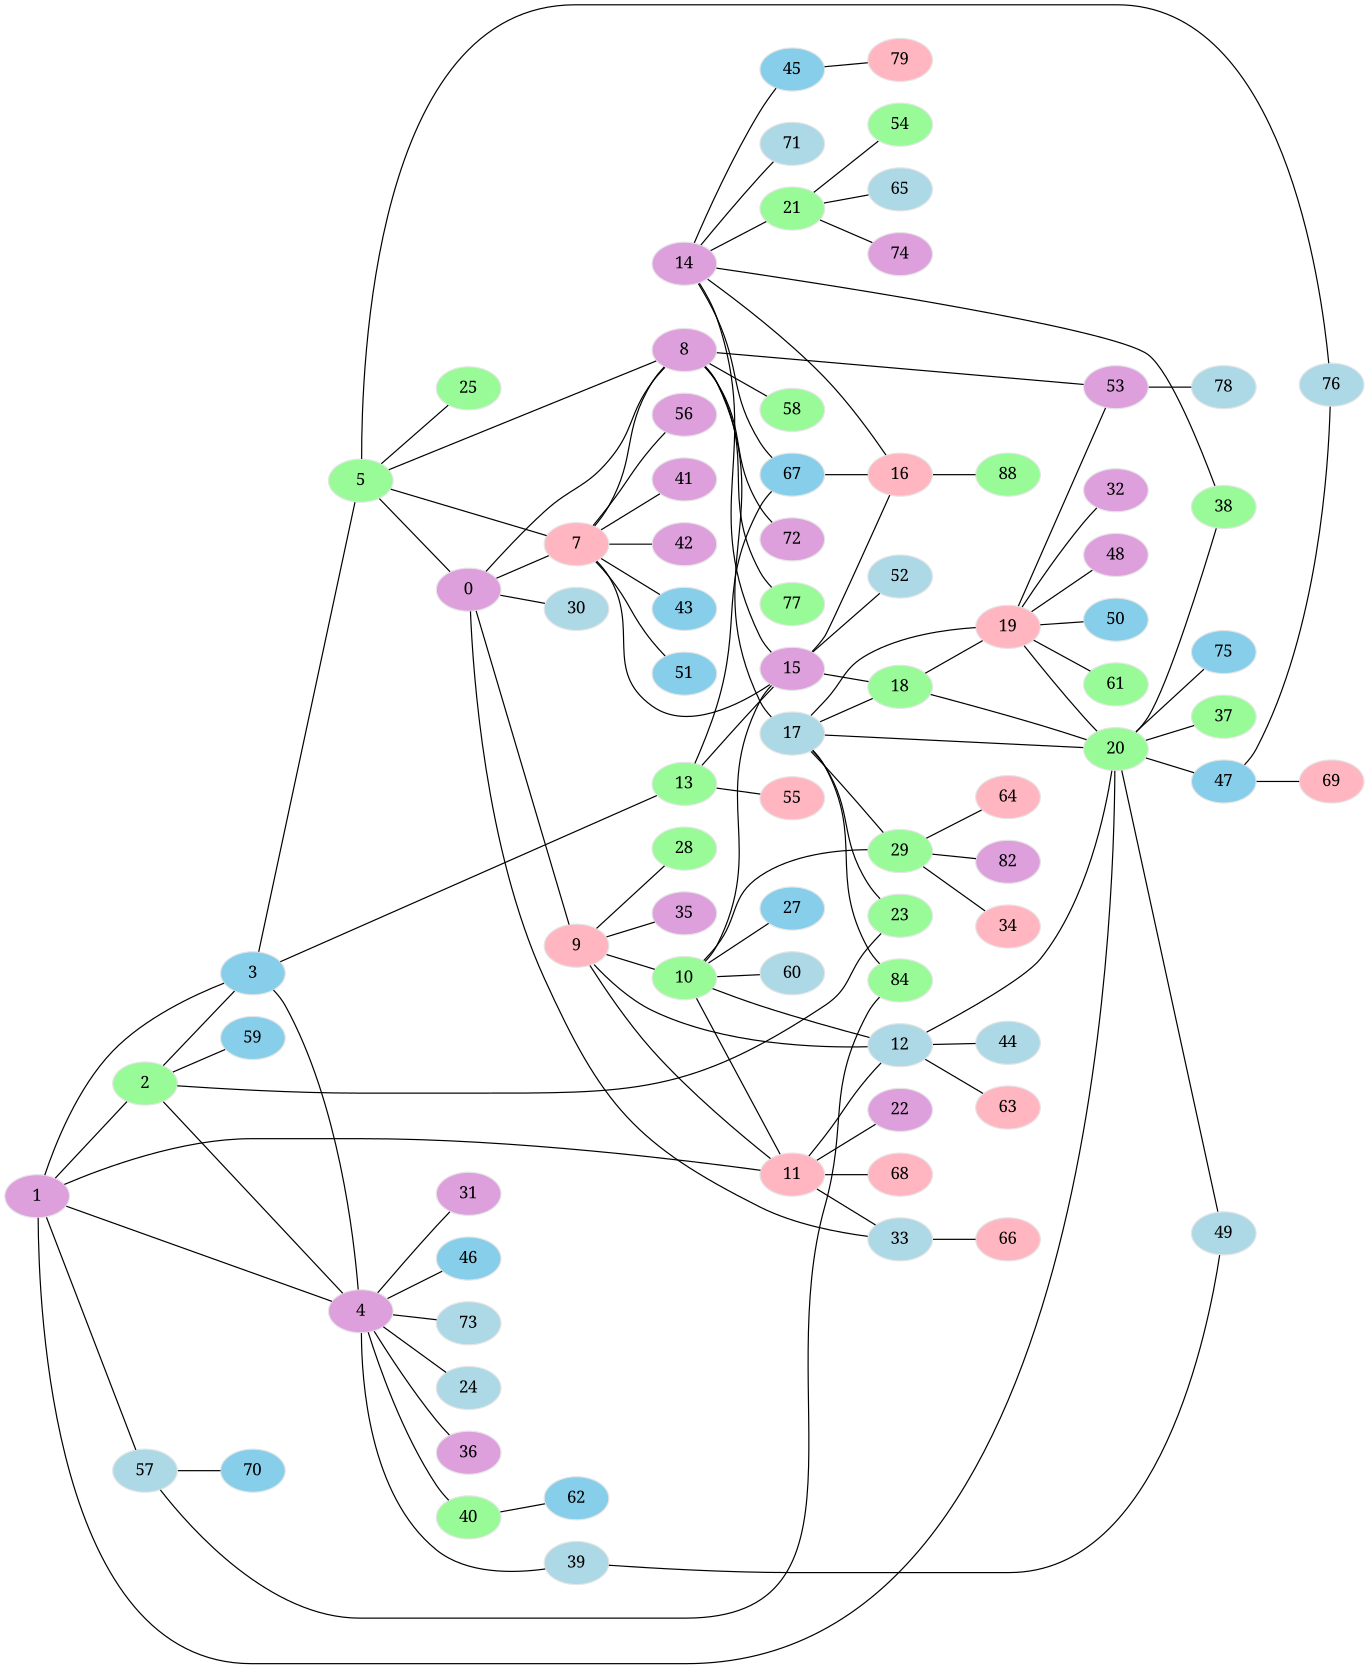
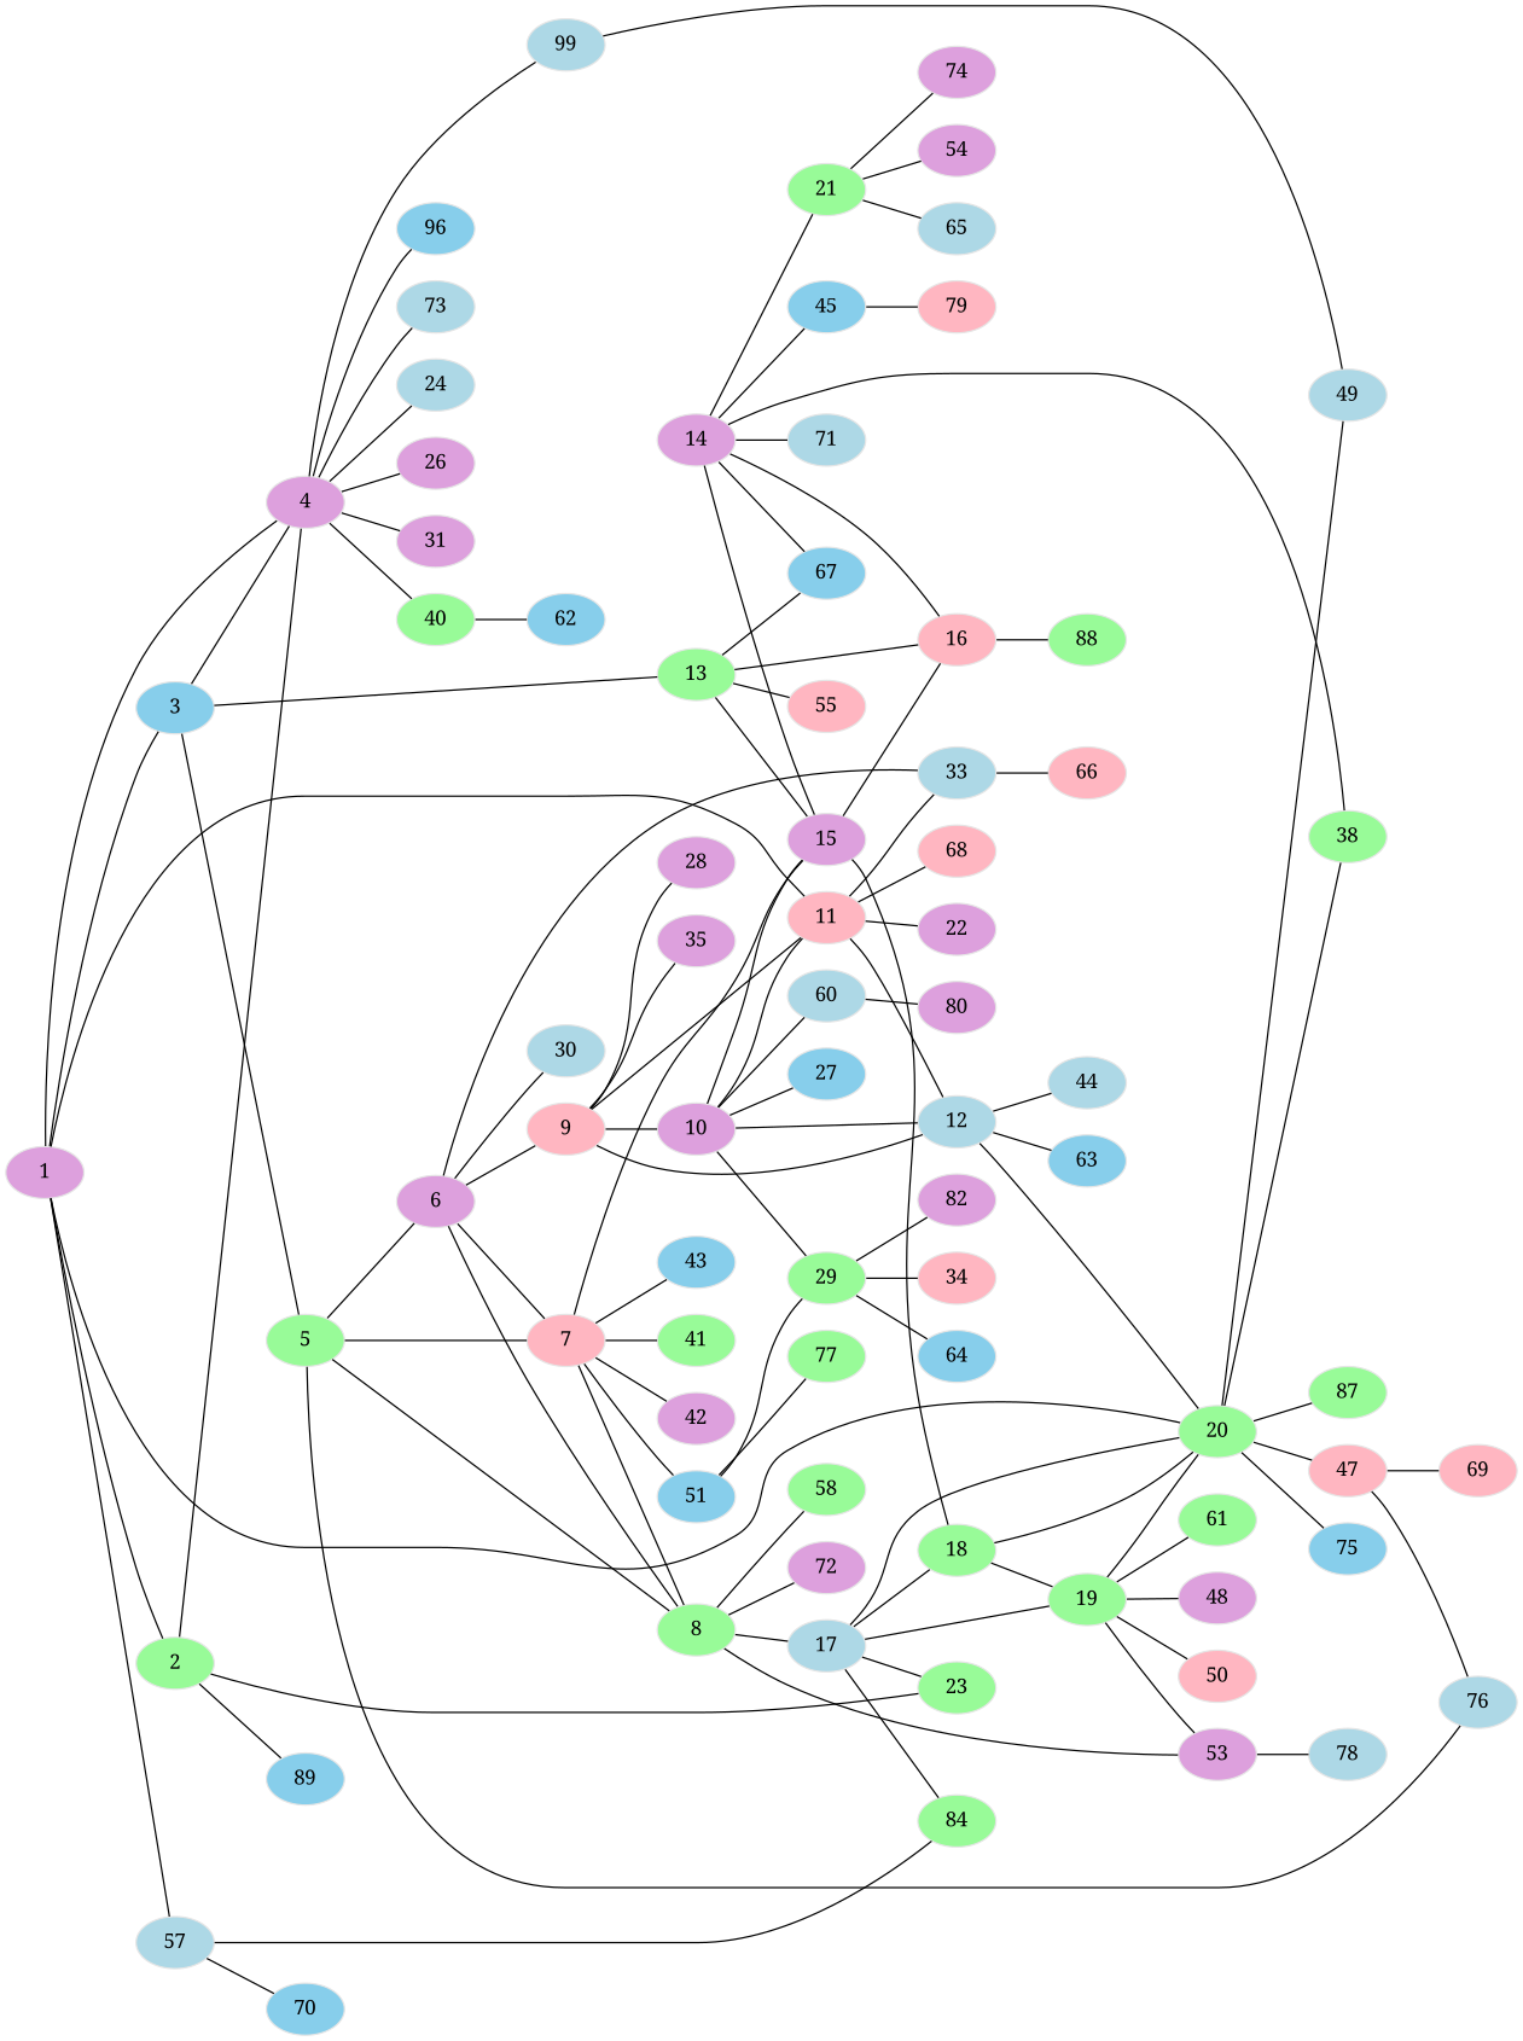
  graph {
    fontname="Noto Serif"
    rankdir=LR
    node [color=gray90 fillcolor=palegreen fontname="Noto Serif" style=filled]
    edge [fontname="Noto Serif"]
    2
    1 [fillcolor=plum]
    3 [fillcolor=skyblue]
    4 [fillcolor=plum]
    11 [fillcolor=lightpink]
    20
    57 [fillcolor=lightblue]
    23
-   59 [fillcolor=skyblue]
+   59 [fillcolor=skyblue label=89]
    5
    13
    24 [fillcolor=lightblue]
-   26 [fillcolor=plum label=36]
+   26 [fillcolor=plum]
    31 [fillcolor=plum]
-   39 [fillcolor=lightblue]
+   39 [fillcolor=lightblue label=99]
    40
-   46 [fillcolor=skyblue]
+   46 [fillcolor=skyblue label=96]
    73 [fillcolor=lightblue]
    33 [fillcolor=lightblue]
    12 [fillcolor=lightblue]
    22 [fillcolor=plum]
    68 [fillcolor=lightpink]
    38
-   37
-   47 [fillcolor=skyblue]
+   37 [label=87]
+   47 [fillcolor=lightpink]
    49 [fillcolor=lightblue]
    75 [fillcolor=skyblue]
    84
    70 [fillcolor=skyblue]
-   6 [fillcolor=plum label=0]
+   6 [fillcolor=plum]
    7 [fillcolor=lightpink]
-   8 [fillcolor=plum]
-   25
+   8
    76 [fillcolor=lightblue]
    15 [fillcolor=plum]
    16 [fillcolor=lightpink]
    55 [fillcolor=lightpink]
    67 [fillcolor=skyblue]
    62 [fillcolor=skyblue]
    9 [fillcolor=lightpink]
    30 [fillcolor=lightblue]
-   41 [fillcolor=plum]
+   41
    42 [fillcolor=plum]
    43 [fillcolor=skyblue]
    51 [fillcolor=skyblue]
-   56 [fillcolor=plum]
    17 [fillcolor=lightblue]
    53 [fillcolor=plum]
    58
    72 [fillcolor=plum]
    77
-   10
-   28
+   10 [fillcolor=plum]
+   28 [fillcolor=plum]
    35 [fillcolor=plum]
    66 [fillcolor=lightpink]
    18
-   52 [fillcolor=lightblue]
    29
-   19 [fillcolor=lightpink]
+   19
    78 [fillcolor=lightblue]
    27 [fillcolor=skyblue]
    60 [fillcolor=lightblue]
    44 [fillcolor=lightblue]
-   63 [fillcolor=lightpink]
+   63 [fillcolor=skyblue]
    34 [fillcolor=lightpink]
-   64 [fillcolor=lightpink]
+   64 [fillcolor=skyblue]
    82 [fillcolor=plum]
+   80 [fillcolor=plum]
    14 [fillcolor=plum]
    21
    45 [fillcolor=skyblue]
    71 [fillcolor=lightblue]
    n73 [label=88]
-   54
+   54 [fillcolor=plum]
    65 [fillcolor=lightblue]
    74 [fillcolor=plum]
    79 [fillcolor=lightpink]
-   32 [fillcolor=plum]
    48 [fillcolor=plum]
-   50 [fillcolor=skyblue]
+   50 [fillcolor=lightpink]
    61
    69 [fillcolor=lightpink]
-   2 -- 3
    2 -- 4
    2 -- 23
    2 -- 59
    1 -- 2
    1 -- 3
    1 -- 4
    1 -- 11
    1 -- 20
    1 -- 57
    3 -- 4
    3 -- 5
    3 -- 13
    4 -- 24
    4 -- 26
    4 -- 31
    4 -- 39
    4 -- 40
    4 -- 46
    4 -- 73
    11 -- 33
    11 -- 12
    11 -- 22
    11 -- 68
    20 -- 38
    20 -- 37
    20 -- 47
    20 -- 49
    20 -- 75
    57 -- 84
    57 -- 70
    5 -- 6
    5 -- 7
    5 -- 8
-   5 -- 25
    5 -- 76
    13 -- 15
-   67 -- 16
+   13 -- 16
    13 -- 55
    13 -- 67
    39 -- 49
    40 -- 62
    33 -- 66
    12 -- 20
    12 -- 44
    12 -- 63
    47 -- 76
    47 -- 69
    6 -- 33
    6 -- 7
    6 -- 8
    6 -- 9
    6 -- 30
    7 -- 8
    7 -- 15
    7 -- 41
    7 -- 42
    7 -- 43
    7 -- 51
-   7 -- 56
    8 -- 17
    8 -- 53
    8 -- 58
    8 -- 72
-   8 -- 77
+   51 -- 77
    15 -- 16
    15 -- 18
-   15 -- 52
    16 -- n73
    9 -- 11
    9 -- 12
    9 -- 10
    9 -- 28
    9 -- 35
    17 -- 20
    17 -- 23
    17 -- 84
    17 -- 18
-   17 -- 29
+   51 -- 29
    17 -- 19
    53 -- 78
    10 -- 11
    10 -- 12
    10 -- 15
    10 -- 29
    10 -- 27
    10 -- 60
    18 -- 20
    18 -- 19
    29 -- 34
    29 -- 64
    29 -- 82
    19 -- 20
    19 -- 53
-   19 -- 32
    19 -- 48
    19 -- 50
    19 -- 61
+   60 -- 80
    14 -- 38
    14 -- 15
    14 -- 16
    14 -- 67
    14 -- 21
    14 -- 45
    14 -- 71
    21 -- 54
    21 -- 65
    21 -- 74
    45 -- 79
  }
